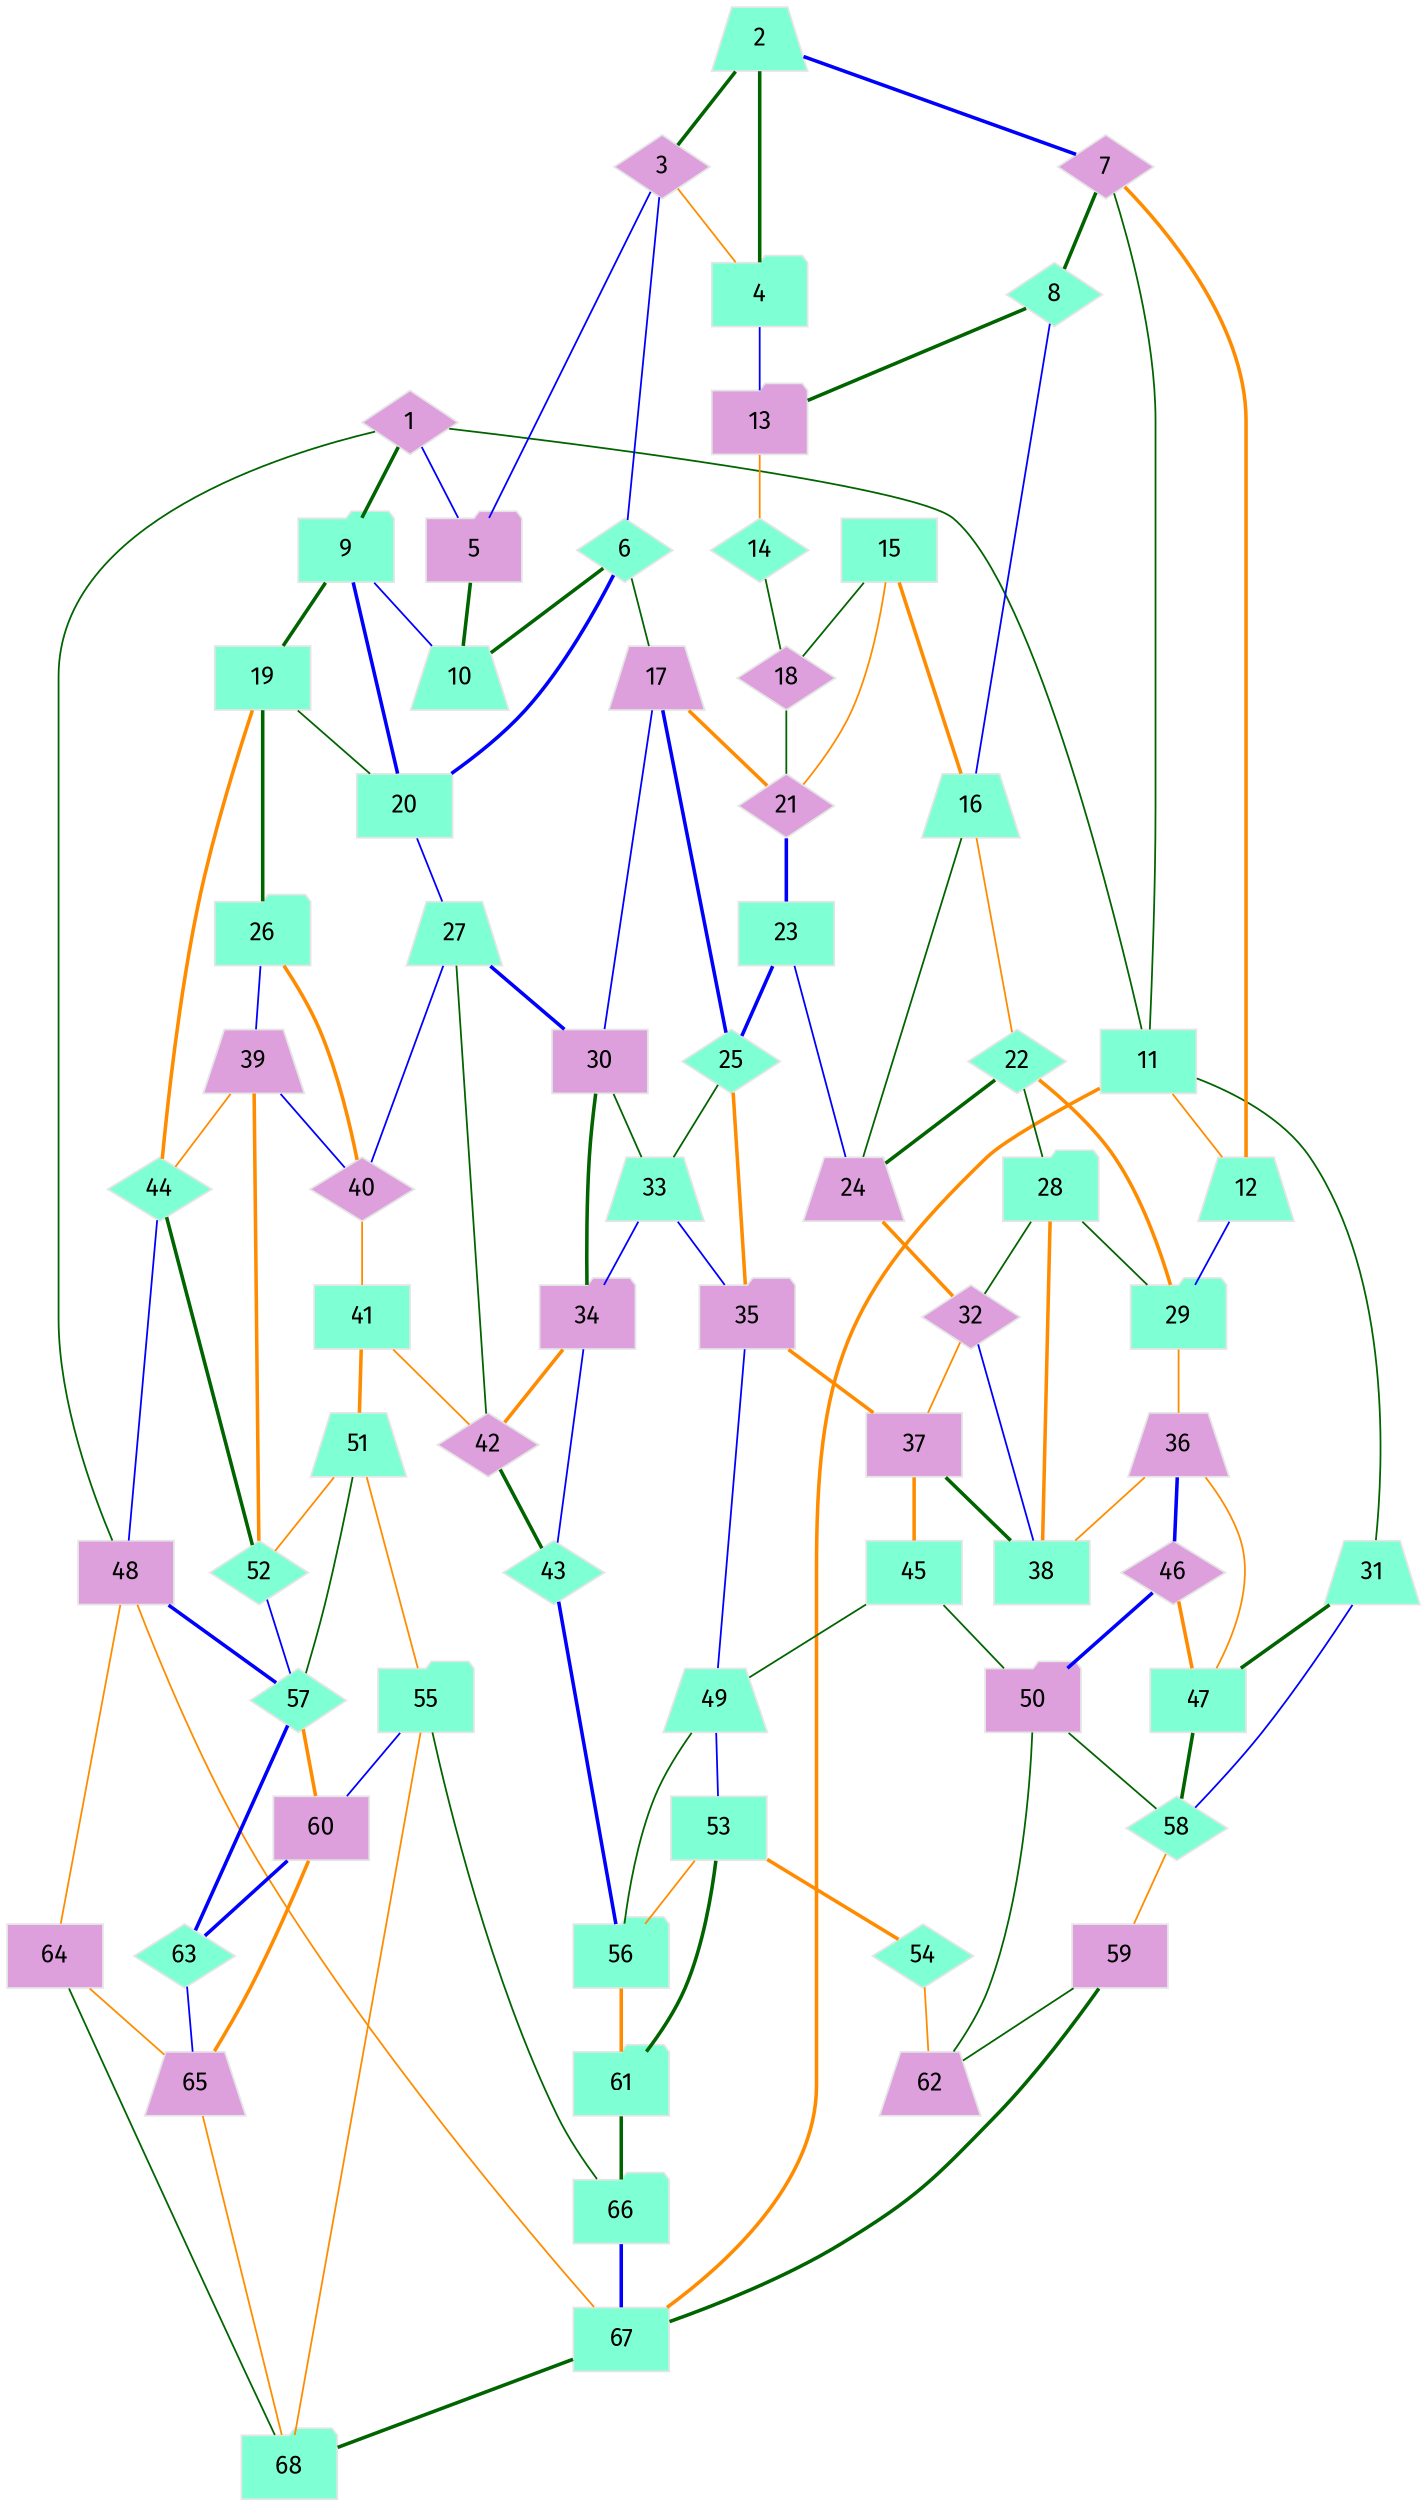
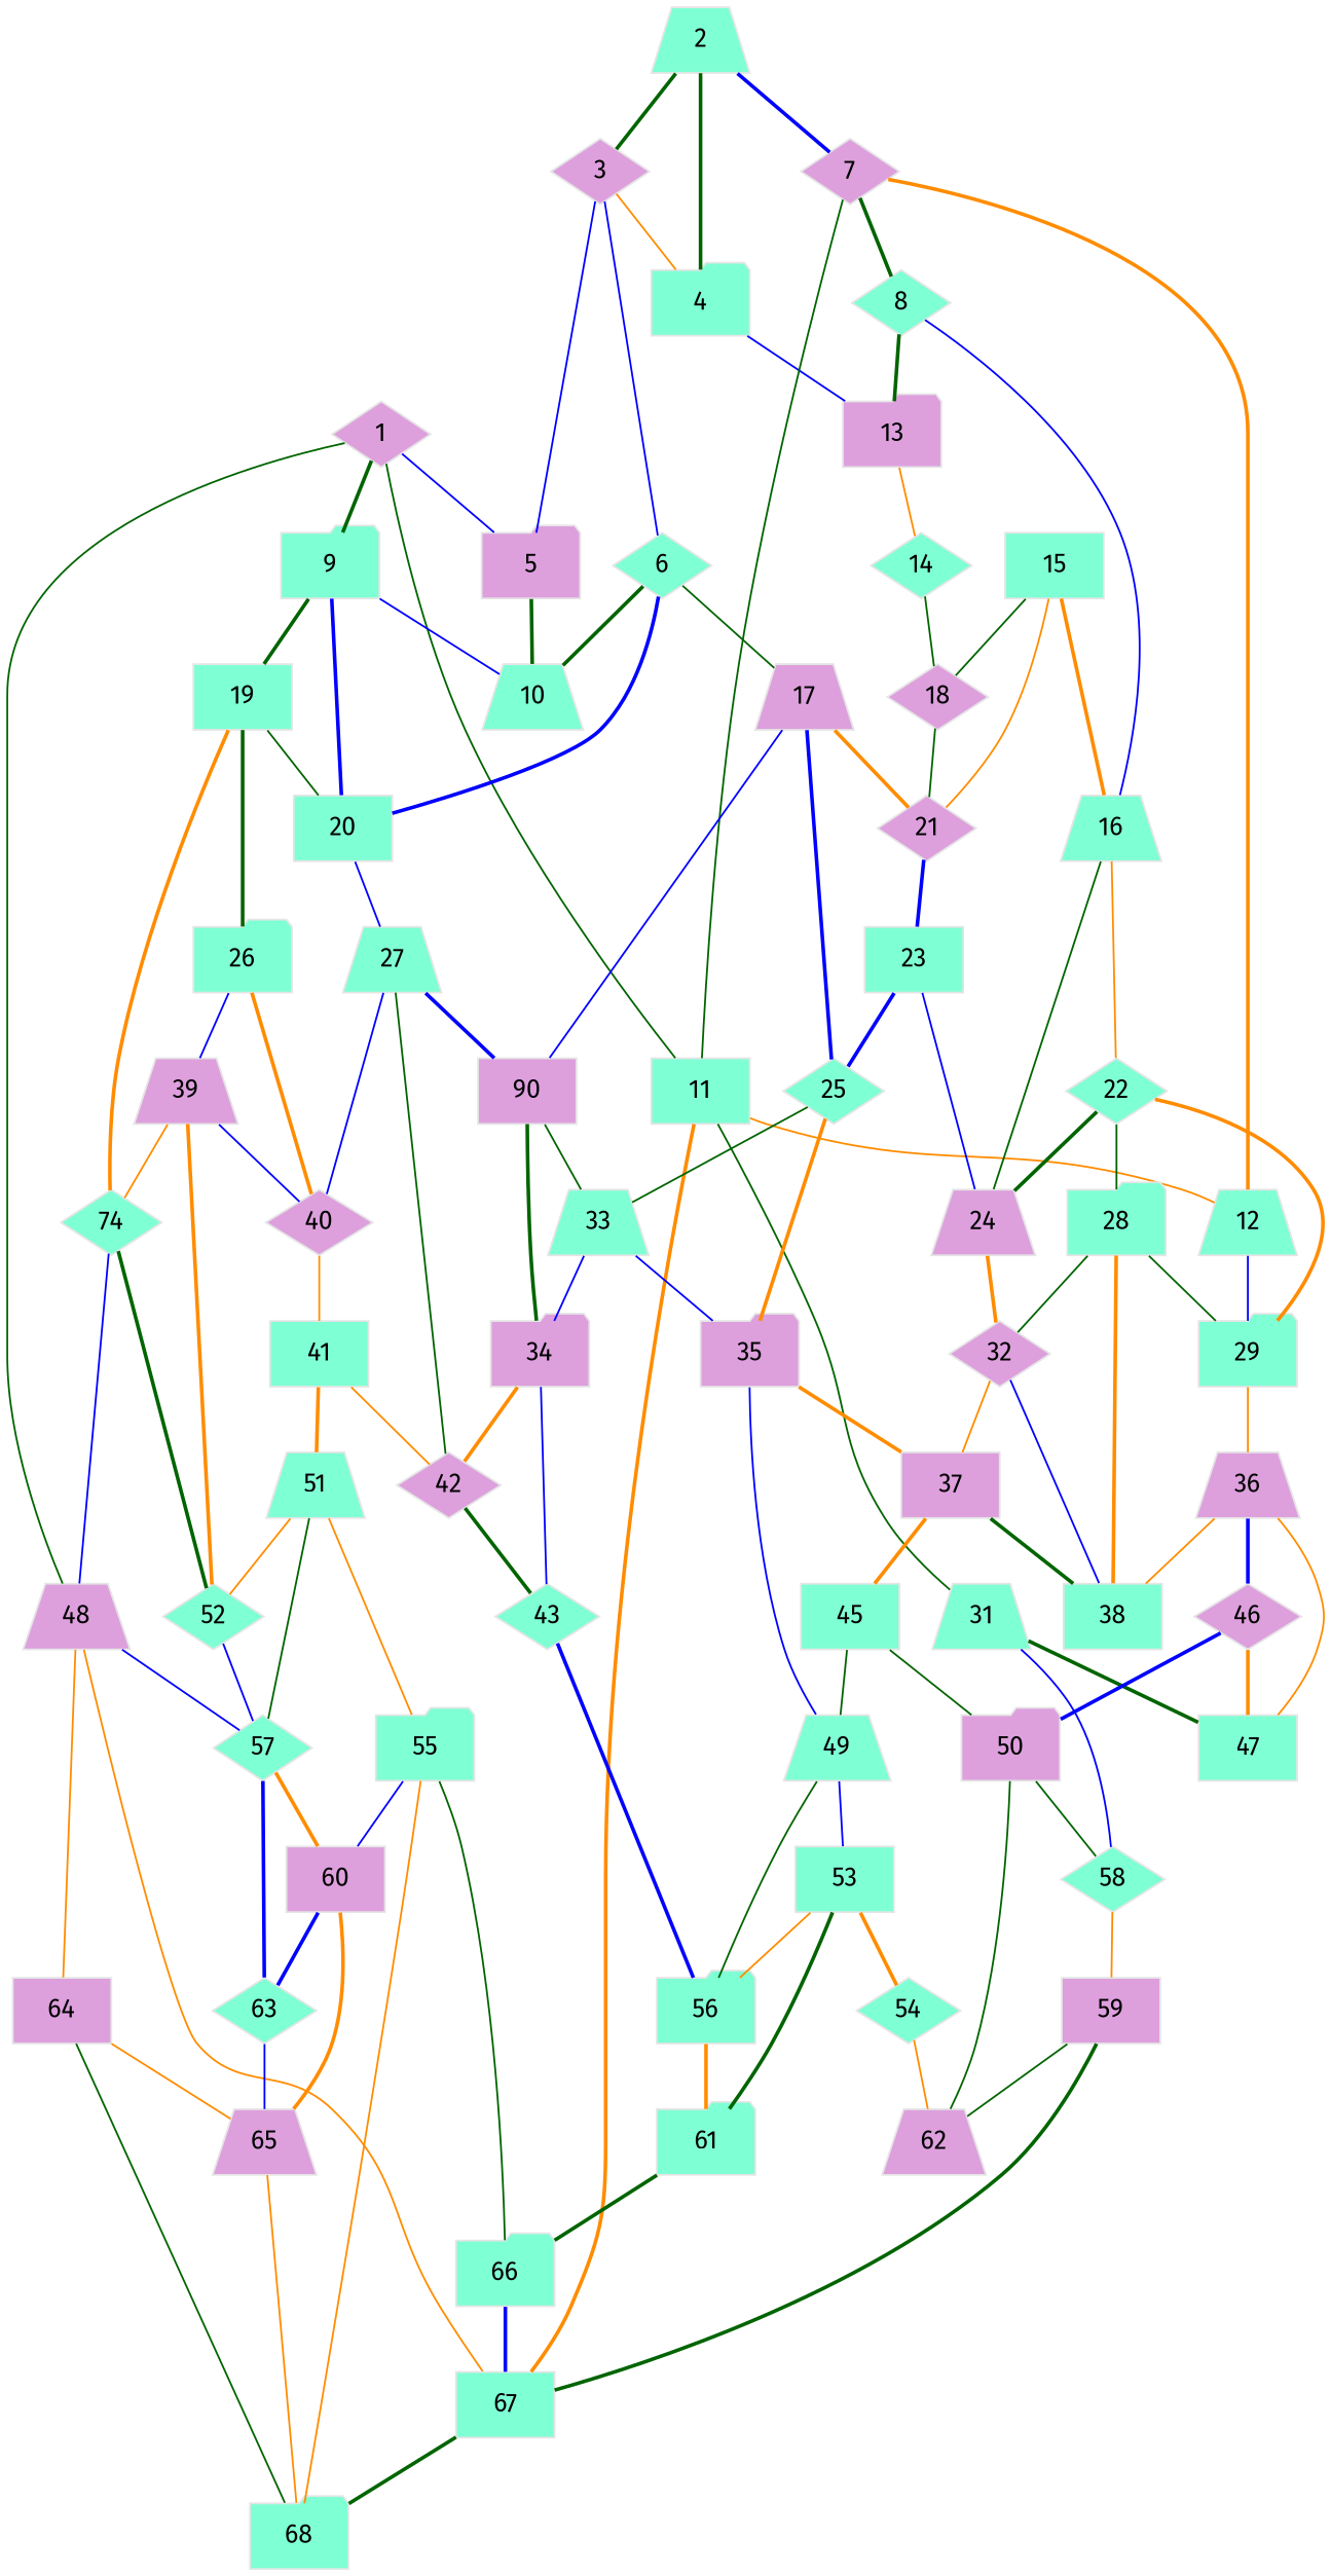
  graph {
    fontname="Fira Sans"
    node [color=gray90 fillcolor=aquamarine fontname="Fira Sans" shape=diamond style=filled]
    edge [color=darkgreen fontname="Fira Sans" style=solid weight=1.0]
    1 [fillcolor=plum]
    5 [fillcolor=plum shape=folder]
    9 [shape=folder]
    11 [shape=box]
-   48 [fillcolor=plum shape=box]
+   48 [fillcolor=plum shape=trapezium]
    10 [shape=trapezium]
    20 [shape=box]
    19 [shape=box]
    12 [shape=trapezium]
    31 [shape=trapezium]
    67 [shape=box]
    57
    64 [fillcolor=plum shape=box]
    2 [shape=trapezium]
    3 [fillcolor=plum]
    4 [shape=folder]
    7 [fillcolor=plum]
    6
    13 [fillcolor=plum shape=folder]
    8
    17 [fillcolor=plum shape=trapezium]
    14
    21 [fillcolor=plum]
    25
-   30 [fillcolor=plum shape=box]
+   30 [fillcolor=plum shape=box label=90]
    27 [shape=trapezium]
    16 [shape=trapezium]
    29 [shape=folder]
    22
    24 [fillcolor=plum shape=trapezium]
    26 [shape=folder]
-   44
+   44 [label=74]
    47 [shape=box]
    58
    68 [shape=folder]
    36 [fillcolor=plum shape=trapezium]
    18 [fillcolor=plum]
    15 [shape=box]
    23 [shape=box]
    28 [shape=folder]
    32 [fillcolor=plum]
    33 [shape=trapezium]
    35 [fillcolor=plum shape=folder]
    34 [fillcolor=plum shape=folder]
    39 [fillcolor=plum shape=trapezium]
    40 [fillcolor=plum]
    52
    42 [fillcolor=plum]
    38 [shape=box]
    37 [fillcolor=plum shape=box]
    49 [shape=trapezium]
    41 [shape=box]
    43
    46 [fillcolor=plum]
    59 [fillcolor=plum shape=box]
    45 [shape=box]
    56 [shape=folder]
    53 [shape=box]
    50 [fillcolor=plum shape=folder]
    51 [shape=trapezium]
    55 [shape=folder]
    61 [shape=folder]
    62 [fillcolor=plum shape=trapezium]
    60 [fillcolor=plum shape=box]
    63
    65 [fillcolor=plum shape=trapezium]
    54
    66 [shape=folder]
    1 -- 5 [color=blue]
    1 -- 9 [style=bold]
    1 -- 11
    1 -- 48
    5 -- 10 [style=bold weight=2.0]
    9 -- 10 [color=blue]
    9 -- 20 [color=blue style=bold]
    9 -- 19 [style=bold]
    11 -- 12 [color=darkorange]
    11 -- 31
    11 -- 67 [color=darkorange style=bold]
    48 -- 67 [color=darkorange]
-   48 -- 57 [color=blue style=bold]
+   48 -- 57 [color=blue]
    48 -- 64 [color=darkorange]
    20 -- 27 [color=blue]
    19 -- 20
    19 -- 26 [style=bold]
    19 -- 44 [color=darkorange style=bold]
    12 -- 29 [color=blue]
    31 -- 47 [style=bold]
    31 -- 58 [color=blue]
    67 -- 68 [style=bold]
    57 -- 60 [color=darkorange style=bold]
    57 -- 63 [color=blue style=bold weight=2.0]
    64 -- 68
    64 -- 65 [color=darkorange]
    2 -- 3 [style=bold]
    2 -- 4 [style=bold]
    2 -- 7 [color=blue style=bold]
    3 -- 5 [color=blue]
    3 -- 4 [color=darkorange]
    3 -- 6 [color=blue]
    4 -- 13 [color=blue weight=2.0]
    7 -- 11
    7 -- 12 [color=darkorange style=bold]
    7 -- 8 [style=bold]
    6 -- 10 [style=bold]
    6 -- 20 [color=blue style=bold]
    6 -- 17
    13 -- 14 [color=darkorange]
    8 -- 13 [style=bold]
    8 -- 16 [color=blue]
    17 -- 21 [color=darkorange style=bold]
    17 -- 25 [color=blue style=bold]
    17 -- 30 [color=blue]
    14 -- 18 [weight=2.0]
    21 -- 23 [color=blue style=bold]
    25 -- 33
    25 -- 35 [color=darkorange style=bold]
    30 -- 33
    30 -- 34 [style=bold]
    27 -- 30 [color=blue style=bold]
    27 -- 40 [color=blue]
    27 -- 42
    16 -- 22 [color=darkorange]
    16 -- 24
    29 -- 36 [color=darkorange]
    22 -- 29 [color=darkorange style=bold]
    22 -- 24 [style=bold]
    22 -- 28
    24 -- 32 [color=darkorange style=bold]
    26 -- 39 [color=blue]
    26 -- 40 [color=darkorange style=bold]
    44 -- 48 [color=blue]
    44 -- 52 [style=bold]
-   47 -- 58 [style=bold]
    58 -- 59 [color=darkorange]
    36 -- 47 [color=darkorange]
    36 -- 38 [color=darkorange]
    36 -- 46 [color=blue style=bold]
    18 -- 21
    15 -- 21 [color=darkorange]
    15 -- 16 [color=darkorange style=bold]
    15 -- 18
    23 -- 25 [color=blue style=bold]
    23 -- 24 [color=blue]
    28 -- 29
    28 -- 32
    28 -- 38 [color=darkorange style=bold]
    32 -- 38 [color=blue]
    32 -- 37 [color=darkorange]
    33 -- 35 [color=blue]
    33 -- 34 [color=blue]
    35 -- 37 [color=darkorange style=bold]
    35 -- 49 [color=blue]
    34 -- 42 [color=darkorange style=bold]
    34 -- 43 [color=blue]
    39 -- 44 [color=darkorange]
    39 -- 40 [color=blue]
    39 -- 52 [color=darkorange style=bold]
    40 -- 41 [color=darkorange]
    52 -- 57 [color=blue]
    42 -- 43 [style=bold]
    37 -- 38 [style=bold]
    37 -- 45 [color=darkorange style=bold]
    49 -- 56
    49 -- 53 [color=blue]
    41 -- 42 [color=darkorange]
    41 -- 51 [color=darkorange style=bold]
    43 -- 56 [color=blue style=bold]
    46 -- 47 [color=darkorange style=bold]
    46 -- 50 [color=blue style=bold]
    59 -- 67 [style=bold]
    59 -- 62
    45 -- 49
    45 -- 50
    56 -- 61 [color=darkorange style=bold]
    53 -- 56 [color=darkorange]
    53 -- 61 [style=bold]
    53 -- 54 [color=darkorange style=bold]
    50 -- 58
    50 -- 62
    51 -- 57
    51 -- 52 [color=darkorange]
    51 -- 55 [color=darkorange]
    55 -- 68 [color=darkorange]
    55 -- 60 [color=blue]
    55 -- 66
    61 -- 66 [style=bold weight=2.0]
    60 -- 63 [color=blue style=bold]
    60 -- 65 [color=darkorange style=bold]
    63 -- 65 [color=blue]
    65 -- 68 [color=darkorange]
    54 -- 62 [color=darkorange weight=2.0]
    66 -- 67 [color=blue style=bold]
  }
